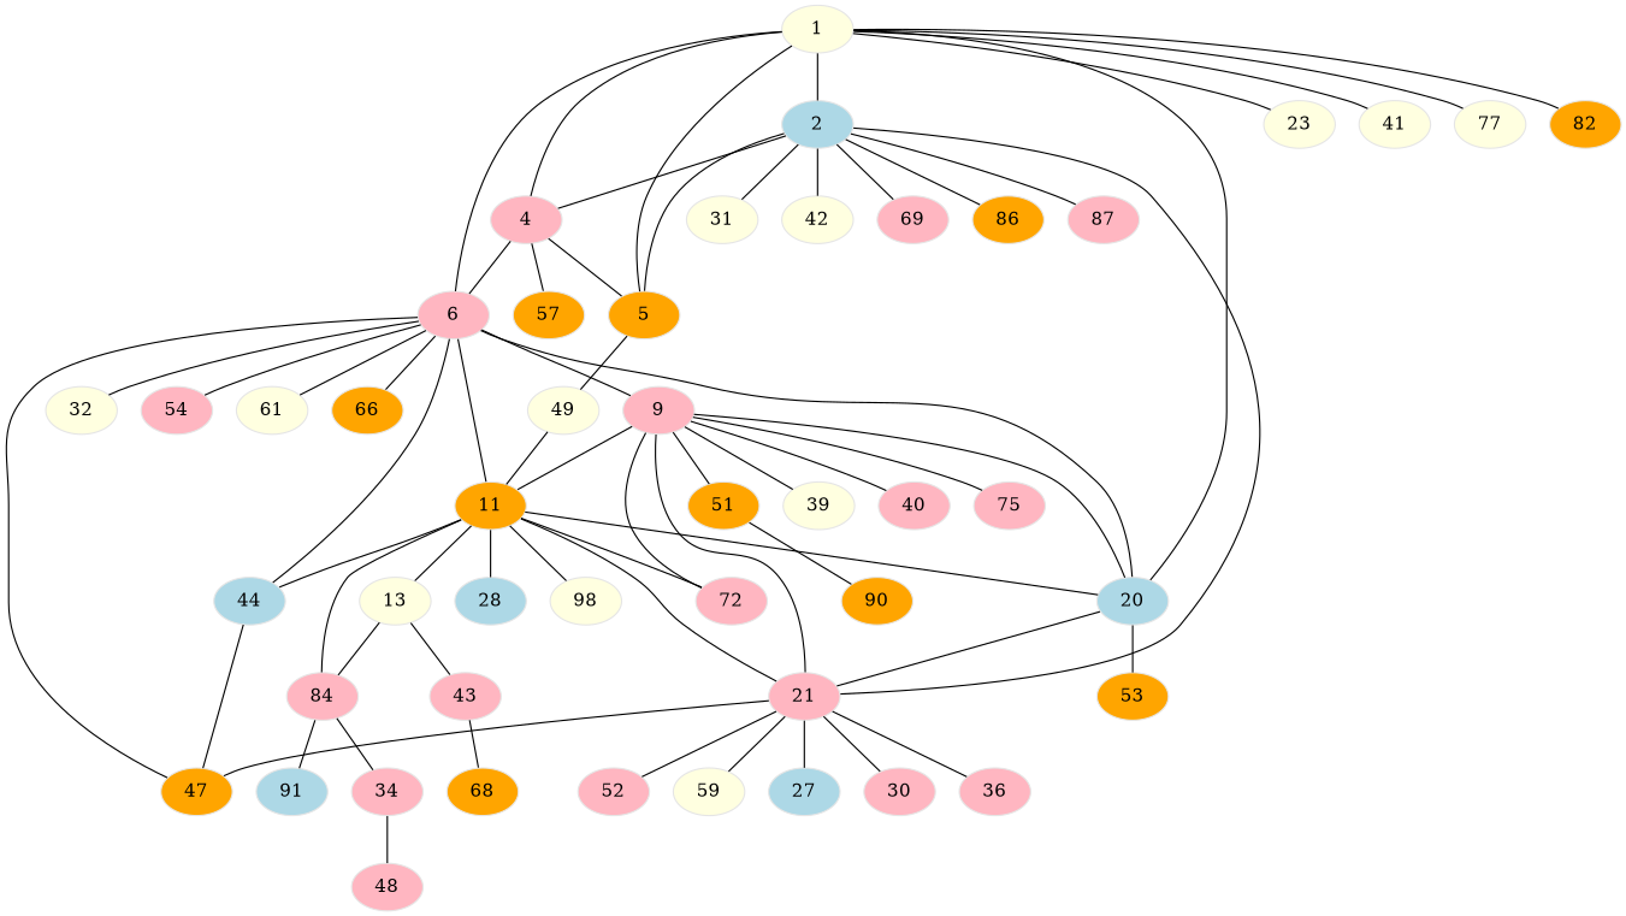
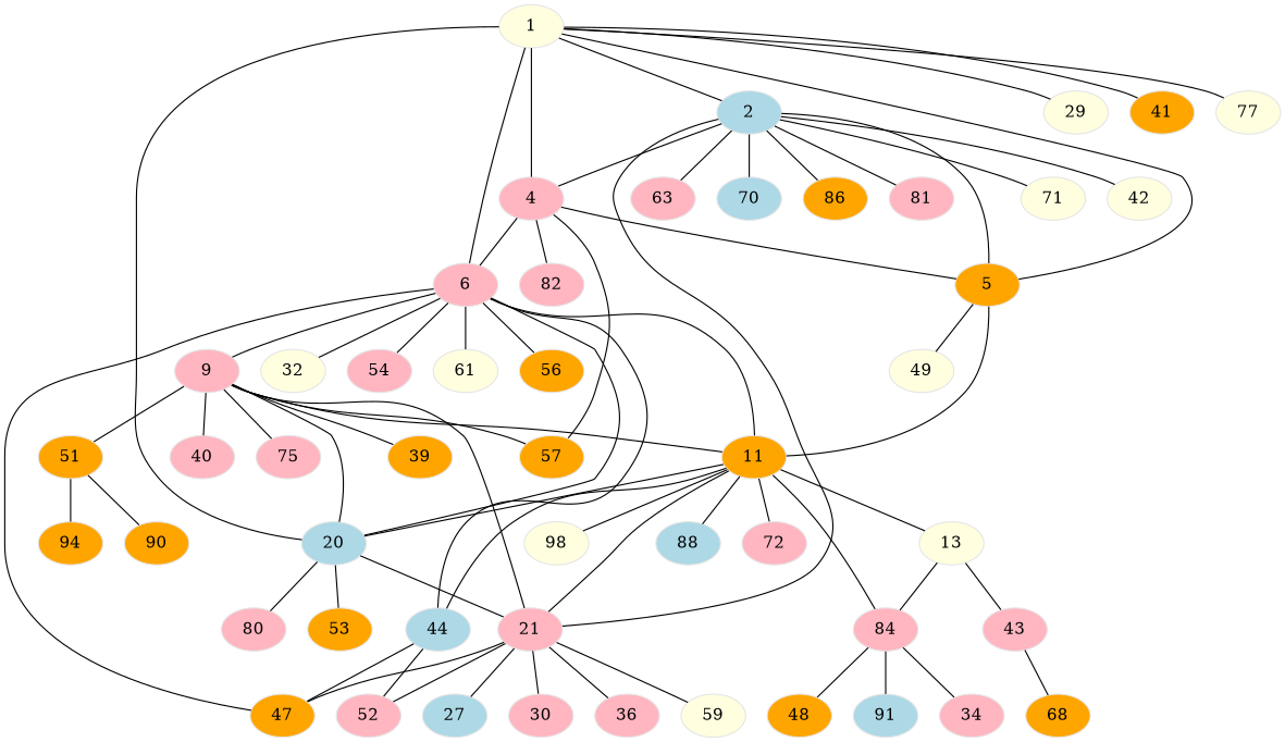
  graph {
    node [color=gray90 fillcolor=lightpink style=filled]
    1 [fillcolor=lightyellow super="+16"]
    2 [fillcolor=lightblue super="+3"]
    4 [super="+65"]
    5 [fillcolor=orange]
    6 [super="+8+18+89+7"]
    20 [fillcolor=lightblue super="+45"]
-   29 [fillcolor=lightyellow label=23]
-   41 [fillcolor=lightyellow]
+   29 [fillcolor=lightyellow]
+   41 [fillcolor=orange]
    77 [fillcolor=lightyellow]
-   82 [fillcolor=orange]
+   82
    21 [super="+22+83+23+25"]
-   31 [fillcolor=lightyellow]
+   31 [fillcolor=lightyellow label=71]
    42 [fillcolor=lightyellow]
-   63 [label=69]
+   63
+   70 [fillcolor=lightblue]
    86 [fillcolor=orange]
-   87
+   87 [label=81]
    57 [fillcolor=orange]
    11 [fillcolor=orange super="+15+12+33"]
    49 [fillcolor=lightyellow super="+60"]
    9 [super="+37"]
    32 [fillcolor=lightyellow]
    44 [fillcolor=lightblue super="+58"]
    47 [fillcolor=orange super="+64"]
    54
    61 [fillcolor=lightyellow super="+81"]
-   66 [fillcolor=orange]
+   66 [fillcolor=orange label=56]
    53 [fillcolor=orange]
+   80 [super="+99"]
    27 [fillcolor=lightblue]
    30 [super="+78+69"]
    36
    52
    59 [fillcolor=lightyellow]
    13 [fillcolor=lightyellow]
    n36 [label=84]
-   28 [fillcolor=lightblue super="+46"]
+   28 [fillcolor=lightblue super="+46" label=88]
    72 [super="+73"]
    98 [fillcolor=lightyellow]
-   39 [fillcolor=lightyellow]
+   39 [fillcolor=orange]
    40
    51 [fillcolor=orange]
    75
    90 [fillcolor=orange super="+100"]
+   94 [fillcolor=orange]
    43
    34 [super="+95"]
-   48
+   48 [fillcolor=orange]
    91 [fillcolor=lightblue]
    68 [fillcolor=orange]
    1 -- 2 [weight=2]
    1 -- 4 [weight=2]
    1 -- 5
    1 -- 6 [weight=3]
    1 -- 20 [weight=3]
    1 -- 29
    1 -- 41
    1 -- 77
-   1 -- 82
+   4 -- 82
    2 -- 4 [weight=2]
    2 -- 5 [weight=2]
    2 -- 21
    2 -- 31
    2 -- 42
    2 -- 63
+   2 -- 70
    2 -- 86
    2 -- 87
    4 -- 5
    4 -- 6
    4 -- 57
-   49 -- 11
+   5 -- 11
    5 -- 49
    6 -- 20
    6 -- 11 [weight=3]
    6 -- 9 [weight=4]
    6 -- 32
    6 -- 44
    6 -- 47
    6 -- 54
    6 -- 61
    6 -- 66
    20 -- 21
    20 -- 53
+   20 -- 80
    21 -- 47
    21 -- 27
    21 -- 30
    21 -- 36
    21 -- 52
    21 -- 59
    11 -- 20
    11 -- 21
    11 -- 44
    11 -- 13 [weight=3]
    11 -- n36 [weight=3]
    11 -- 28
    11 -- 72
    11 -- 98
    9 -- 20
    9 -- 21
-   9 -- 72
+   9 -- 57
    9 -- 11
    9 -- 39
    9 -- 40
    9 -- 51
    9 -- 75
    44 -- 47
+   44 -- 52
    13 -- n36
    13 -- 43
    n36 -- 34
-   34 -- 48
+   n36 -- 48
    n36 -- 91
    51 -- 90
+   51 -- 94
    43 -- 68
  }
